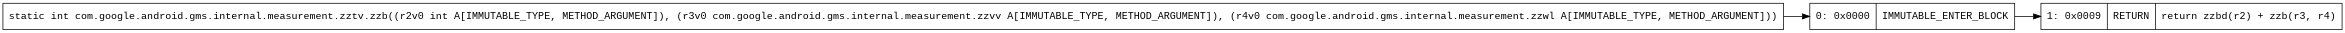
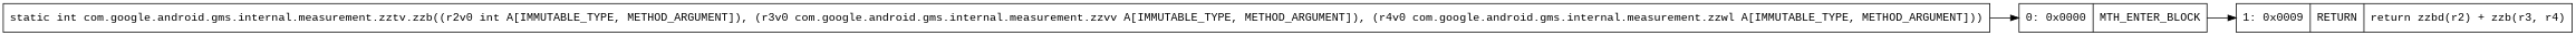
  digraph {
    rankdir=LR
    fontname="Liberation Mono"
    node [shape=record fontname="Liberation Mono"]
    edge [fontname="Liberation Mono"]
-   n1 [label="{0\:\ 0x0000|IMMUTABLE_ENTER_BLOCK\l}"]
+   n1 [label="{0\:\ 0x0000|MTH_ENTER_BLOCK\l}"]
    n2 [label="{1\:\ 0x0009|RETURN\l|return zzbd(r2) + zzb(r3, r4)\l}"]
    n3 [label="{static int com.google.android.gms.internal.measurement.zztv.zzb((r2v0 int A[IMMUTABLE_TYPE, METHOD_ARGUMENT]), (r3v0 com.google.android.gms.internal.measurement.zzvv A[IMMUTABLE_TYPE, METHOD_ARGUMENT]), (r4v0 com.google.android.gms.internal.measurement.zzwl A[IMMUTABLE_TYPE, METHOD_ARGUMENT])) }"]
    n1 -> n2
    n3 -> n1
  }
